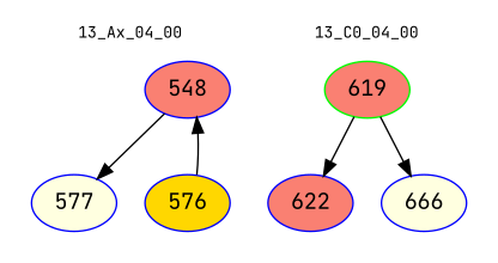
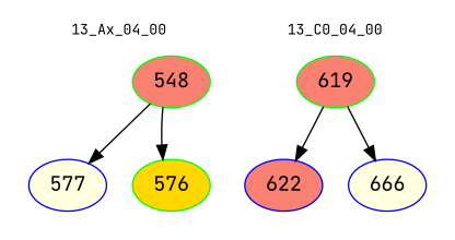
  digraph {
    fontname="JetBrains Mono"
    node [color=blue fillcolor=salmon fontname="JetBrains Mono" style=filled]
    edge [color=black fontname="JetBrains Mono"]
-   n1 [label=548]
+   n1 [color=green label=548]
    n2 [fillcolor=lightyellow label=577]
-   n3 [fillcolor=gold label=576]
+   n3 [color=green fillcolor=gold label=576]
    n4 [color=green label=619]
    n5 [label=622]
    n6 [fillcolor=lightyellow label=666]
    subgraph cluster_1 {
      color=white
      fontsize=10
      label="13_Ax_04_00"
      n1
      n2
      n3
    }
    subgraph cluster_2 {
      color=white
      fontsize=10
      label="13_C0_04_00"
      n4
      n5
      n6
    }
    n1 -> n2
-   n3 -> n1
+   n1 -> n3
    n4 -> n5
    n4 -> n6
  }
